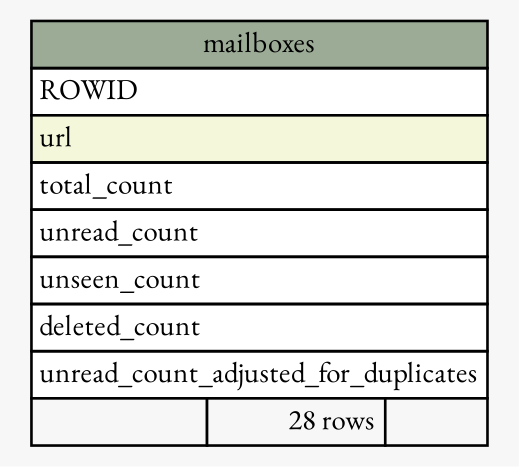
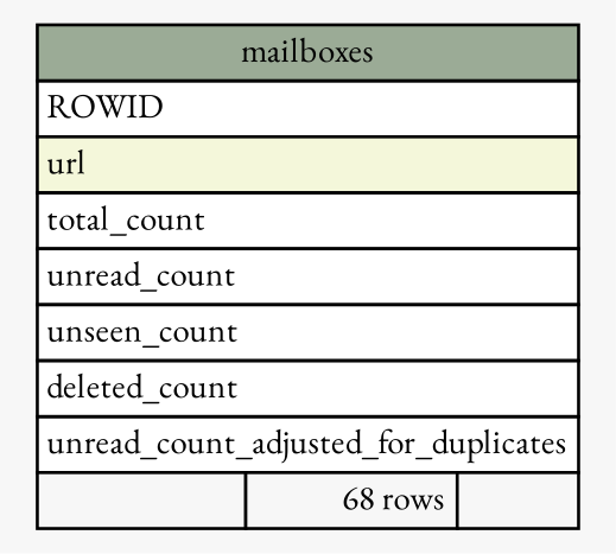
  digraph {
    bgcolor="#f7f7f7"
    fontname="EB Garamond"
    fontsize=11
    nodesep=0.18
    rankdir=RL
    ranksep=0.46
-   n1 [fontname="EB Garamond" fontsize=11 label=<     <TABLE BORDER="0" CELLBORDER="1" CELLSPACING="0" BGCOLOR="#ffffff">       <TR><TD COLSPAN="3" BGCOLOR="#9bab96" ALIGN="CENTER">mailboxes</TD></TR>       <TR><TD PORT="ROWID" COLSPAN="3" ALIGN="LEFT">ROWID</TD></TR>       <TR><TD PORT="url" COLSPAN="3" BGCOLOR="#f4f7da" ALIGN="LEFT">url</TD></TR>       <TR><TD PORT="total_count" COLSPAN="3" ALIGN="LEFT">total_count</TD></TR>       <TR><TD PORT="unread_count" COLSPAN="3" ALIGN="LEFT">unread_count</TD></TR>       <TR><TD PORT="unseen_count" COLSPAN="3" ALIGN="LEFT">unseen_count</TD></TR>       <TR><TD PORT="deleted_count" COLSPAN="3" ALIGN="LEFT">deleted_count</TD></TR>       <TR><TD PORT="unread_count_adjusted_for_duplicates" COLSPAN="3" ALIGN="LEFT">unread_count_adjusted_for_duplicates</TD></TR>       <TR><TD ALIGN="LEFT" BGCOLOR="#f7f7f7">  </TD><TD ALIGN="RIGHT" BGCOLOR="#f7f7f7">28 rows</TD><TD ALIGN="RIGHT" BGCOLOR="#f7f7f7">  </TD></TR>     </TABLE>> shape=plaintext]
+   n1 [fontname="EB Garamond" fontsize=11 label=<     <TABLE BORDER="0" CELLBORDER="1" CELLSPACING="0" BGCOLOR="#ffffff">       <TR><TD COLSPAN="3" BGCOLOR="#9bab96" ALIGN="CENTER">mailboxes</TD></TR>       <TR><TD PORT="ROWID" COLSPAN="3" ALIGN="LEFT">ROWID</TD></TR>       <TR><TD PORT="url" COLSPAN="3" BGCOLOR="#f4f7da" ALIGN="LEFT">url</TD></TR>       <TR><TD PORT="total_count" COLSPAN="3" ALIGN="LEFT">total_count</TD></TR>       <TR><TD PORT="unread_count" COLSPAN="3" ALIGN="LEFT">unread_count</TD></TR>       <TR><TD PORT="unseen_count" COLSPAN="3" ALIGN="LEFT">unseen_count</TD></TR>       <TR><TD PORT="deleted_count" COLSPAN="3" ALIGN="LEFT">deleted_count</TD></TR>       <TR><TD PORT="unread_count_adjusted_for_duplicates" COLSPAN="3" ALIGN="LEFT">unread_count_adjusted_for_duplicates</TD></TR>       <TR><TD ALIGN="LEFT" BGCOLOR="#f7f7f7">  </TD><TD ALIGN="RIGHT" BGCOLOR="#f7f7f7">68 rows</TD><TD ALIGN="RIGHT" BGCOLOR="#f7f7f7">  </TD></TR>     </TABLE>> shape=plaintext]
  }
